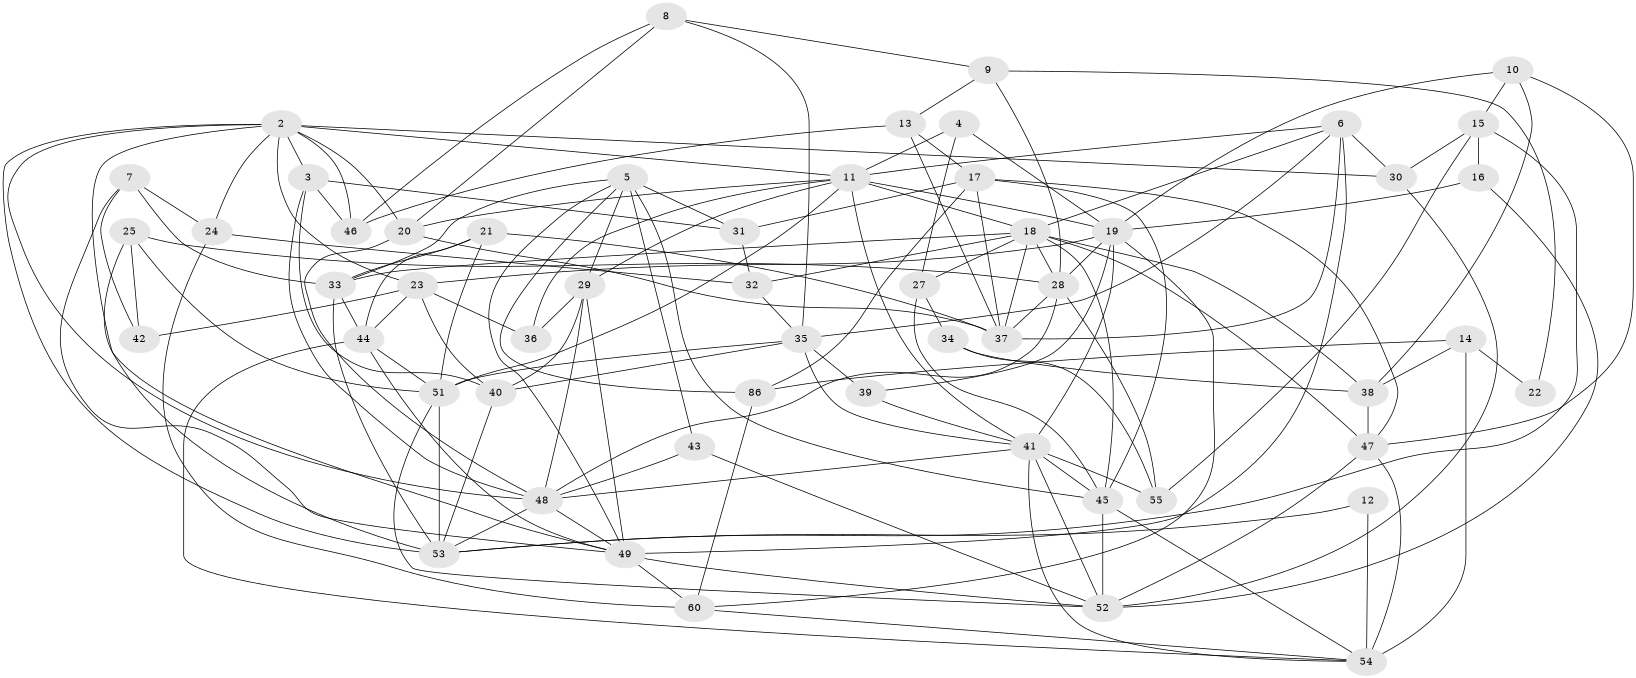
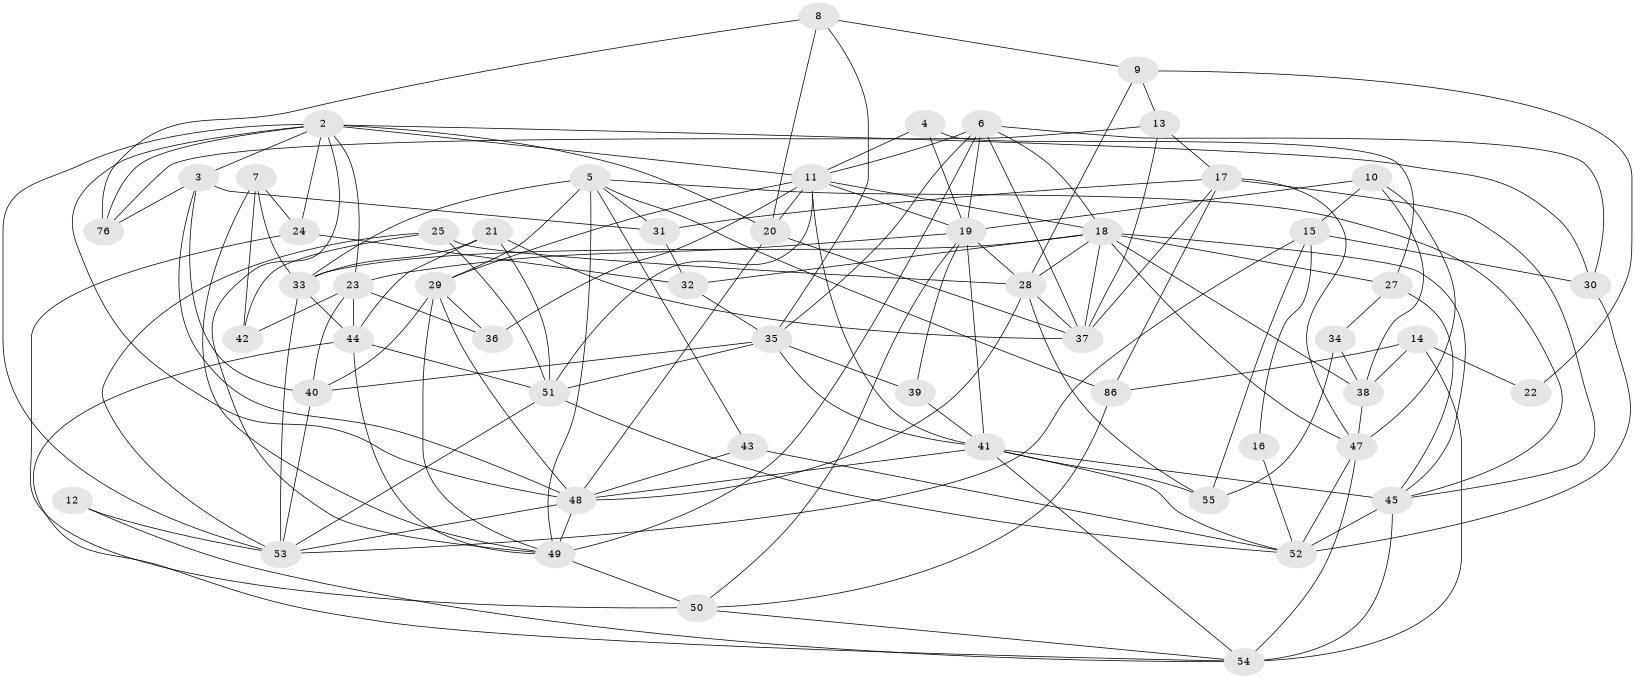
  graph {
    node [color=gray90 style=filled]
    edge [weight=1.0]
    20
    48
    37
    2
    3
    11
    23
    24
    30
-   46
+   46 [label=76]
    49
    53
    31
    40
    19
    29
    18
    36
    41
    51
    42
    44
    32
-   50 [label=60]
+   50
    52
    4
    27
    28
    39
    45
    34
    5
    n33 [label=86]
    33
    43
    54
    6
    35
    9
    13
    22
    38
    47
    7
    8
    17
    55
    10
    15
    16
    12
    14
    21
    25
    20 -- 48
    20 -- 37
    48 -- 49
    48 -- 53 [weight=2.0]
    2 -- 20
    2 -- 48
    2 -- 3
    2 -- 11
    2 -- 23
    2 -- 24
    2 -- 30
    2 -- 46
    2 -- 49
    2 -- 53
    3 -- 48
    3 -- 46
    3 -- 31 [weight=2.0]
    3 -- 40
    11 -- 20
    11 -- 19
    11 -- 29
    11 -- 18
    11 -- 36
    11 -- 41
    11 -- 51 [weight=2.0]
    23 -- 40
    23 -- 36
    23 -- 42
    23 -- 44
    24 -- 32
    24 -- 50
    30 -- 52
    49 -- 50 [weight=2.0]
-   49 -- 52
    31 -- 32
    40 -- 53
    19 -- 23
    19 -- 41
    19 -- 50
    19 -- 28
    19 -- 39
    29 -- 48
    29 -- 49
    29 -- 40
    29 -- 36
    18 -- 37 [weight=2.0]
    18 -- 32
    18 -- 27
    18 -- 28
    18 -- 45
    18 -- 33
    18 -- 38
    18 -- 47
    41 -- 48
    41 -- 52
    41 -- 45
    41 -- 54
    41 -- 55
    51 -- 53 [weight=2.0]
    51 -- 52
    44 -- 49
    44 -- 51
    44 -- 54
    32 -- 35
    50 -- 54
    4 -- 11
    4 -- 19
    4 -- 27
    27 -- 45
    27 -- 34
    28 -- 48
    28 -- 37
    28 -- 55
    39 -- 41
    45 -- 52
    45 -- 54
    34 -- 38
    34 -- 55
    5 -- 49
    5 -- 31
    5 -- 29
    5 -- 45
    5 -- n33
    5 -- 33
    5 -- 43 [weight=2.0]
    n33 -- 50
    33 -- 53 [weight=2.0]
    33 -- 44
    43 -- 48
    43 -- 52
    6 -- 37
    6 -- 11
    6 -- 30 [weight=2.0]
    6 -- 49 [weight=2.0]
    6 -- 18
    6 -- 35
    35 -- 40
    35 -- 41
    35 -- 51
    35 -- 39 [weight=2.0]
    9 -- 28
    9 -- 13
    9 -- 22
    13 -- 37
    13 -- 46
    13 -- 17
    38 -- 47
    47 -- 52 [weight=2.0]
    47 -- 54
    7 -- 24
    7 -- 49
    7 -- 42
    7 -- 33
    8 -- 20
    8 -- 46
    8 -- 35
    8 -- 9
    17 -- 37
    17 -- 31 [weight=2.0]
    17 -- 45
    17 -- n33
    17 -- 47
    10 -- 19
    10 -- 38
    10 -- 47
    10 -- 15
    15 -- 30
    15 -- 53
    15 -- 55
    15 -- 16
-   16 -- 19
+   6 -- 19
    16 -- 52
    12 -- 53
    12 -- 54
    14 -- n33
    14 -- 54 [weight=2.0]
    14 -- 22
    14 -- 38
    21 -- 37
    21 -- 51
    21 -- 44
    21 -- 33
    25 -- 53
    25 -- 51
    25 -- 42
    25 -- 28
  }
